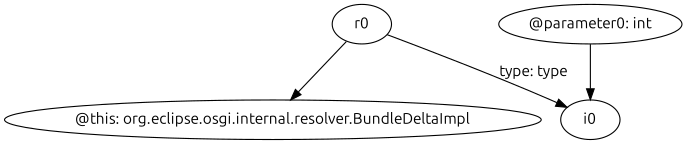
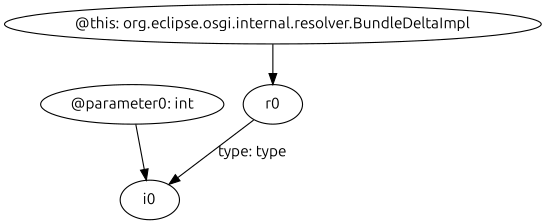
  digraph {
    fontname=Ubuntu
    node [fontname=Ubuntu]
    edge [fontname=Ubuntu]
    n1 [label=r0]
    n2 [label=i0]
    n3 [label="@this: org.eclipse.osgi.internal.resolver.BundleDeltaImpl"]
    n4 [label="@parameter0: int"]
    n1 -> n2 [label="type: type"]
-   n1 -> n3
+   n3 -> n1
    n4 -> n2
  }
